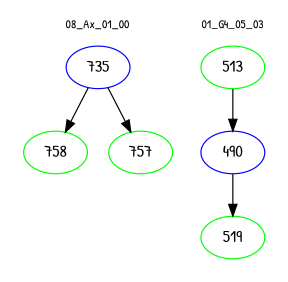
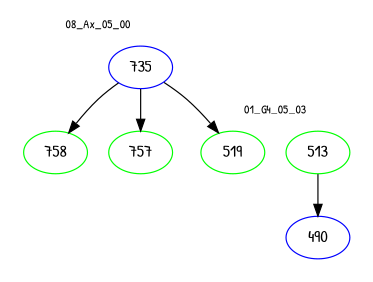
  digraph {
    fontname="Patrick Hand"
    node [color=green fontname="Patrick Hand"]
    edge [color=black fontname="Patrick Hand"]
    n1 [label=758]
    n2 [color=blue label=735]
    n3 [label=757]
    n4 [label=513]
    n5 [color=blue label=490]
    n6 [label=519]
    subgraph cluster_1 {
      color=white
      fontsize=10
-     label="08_Ax_01_00"
+     label="08_Ax_05_00"
      n1
      n2
      n3
    }
    subgraph cluster_2 {
      color=white
      fontsize=10
      label="01_G4_05_03"
      n4
      n5
      n6
    }
    n2 -> n1
    n2 -> n3
    n4 -> n5
-   n5 -> n6
+   n2 -> n6
  }
